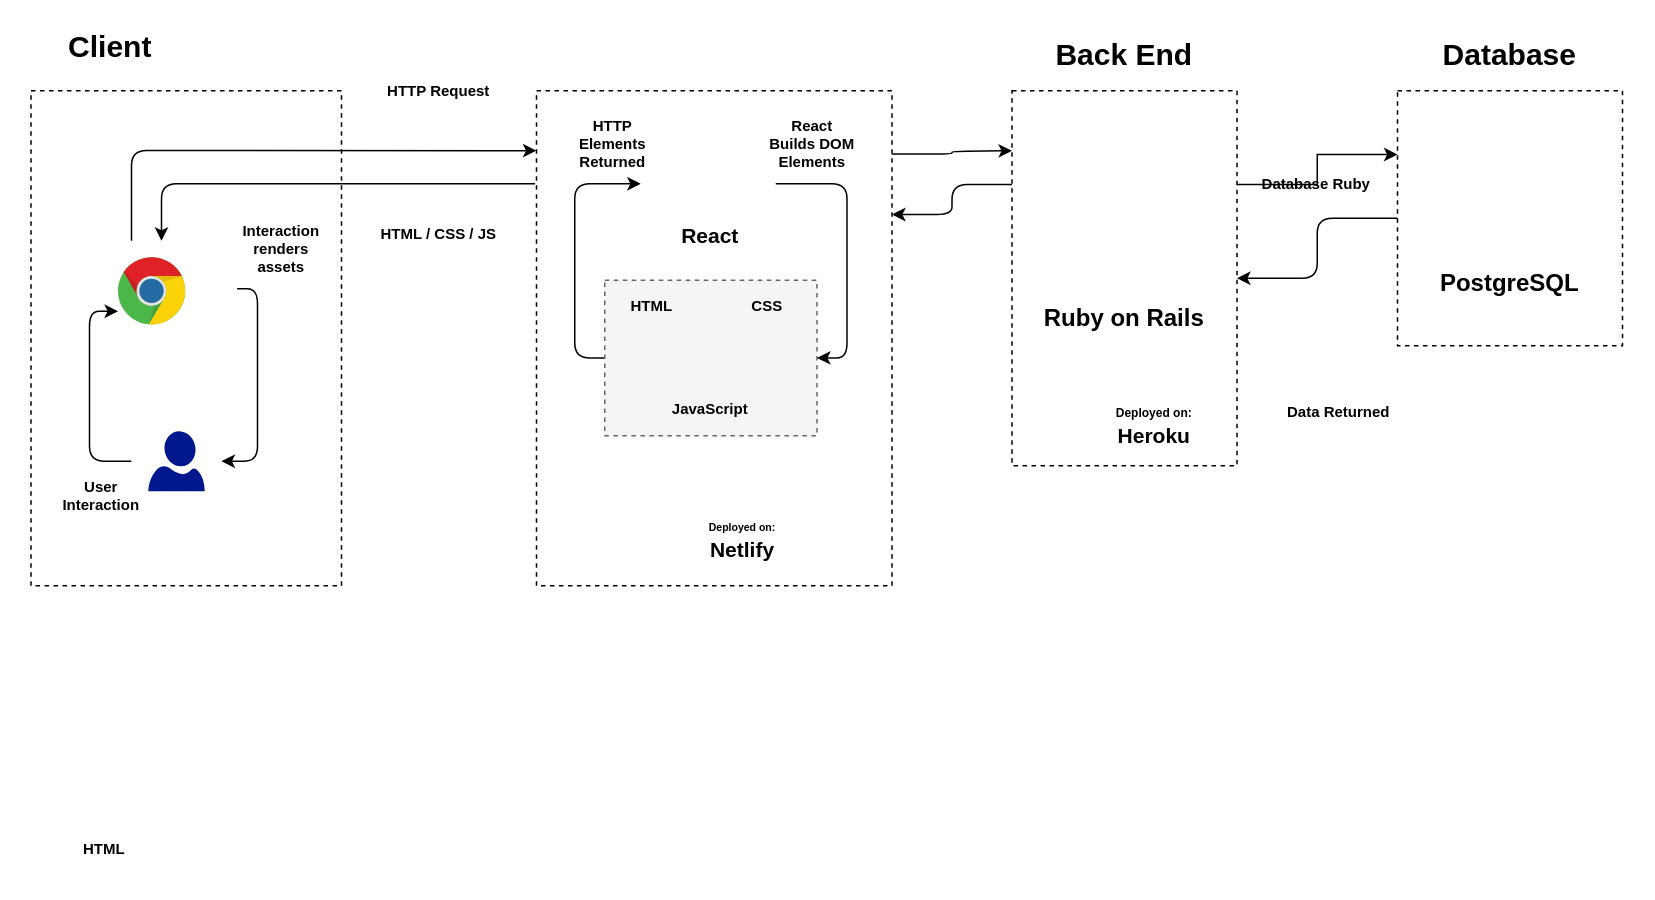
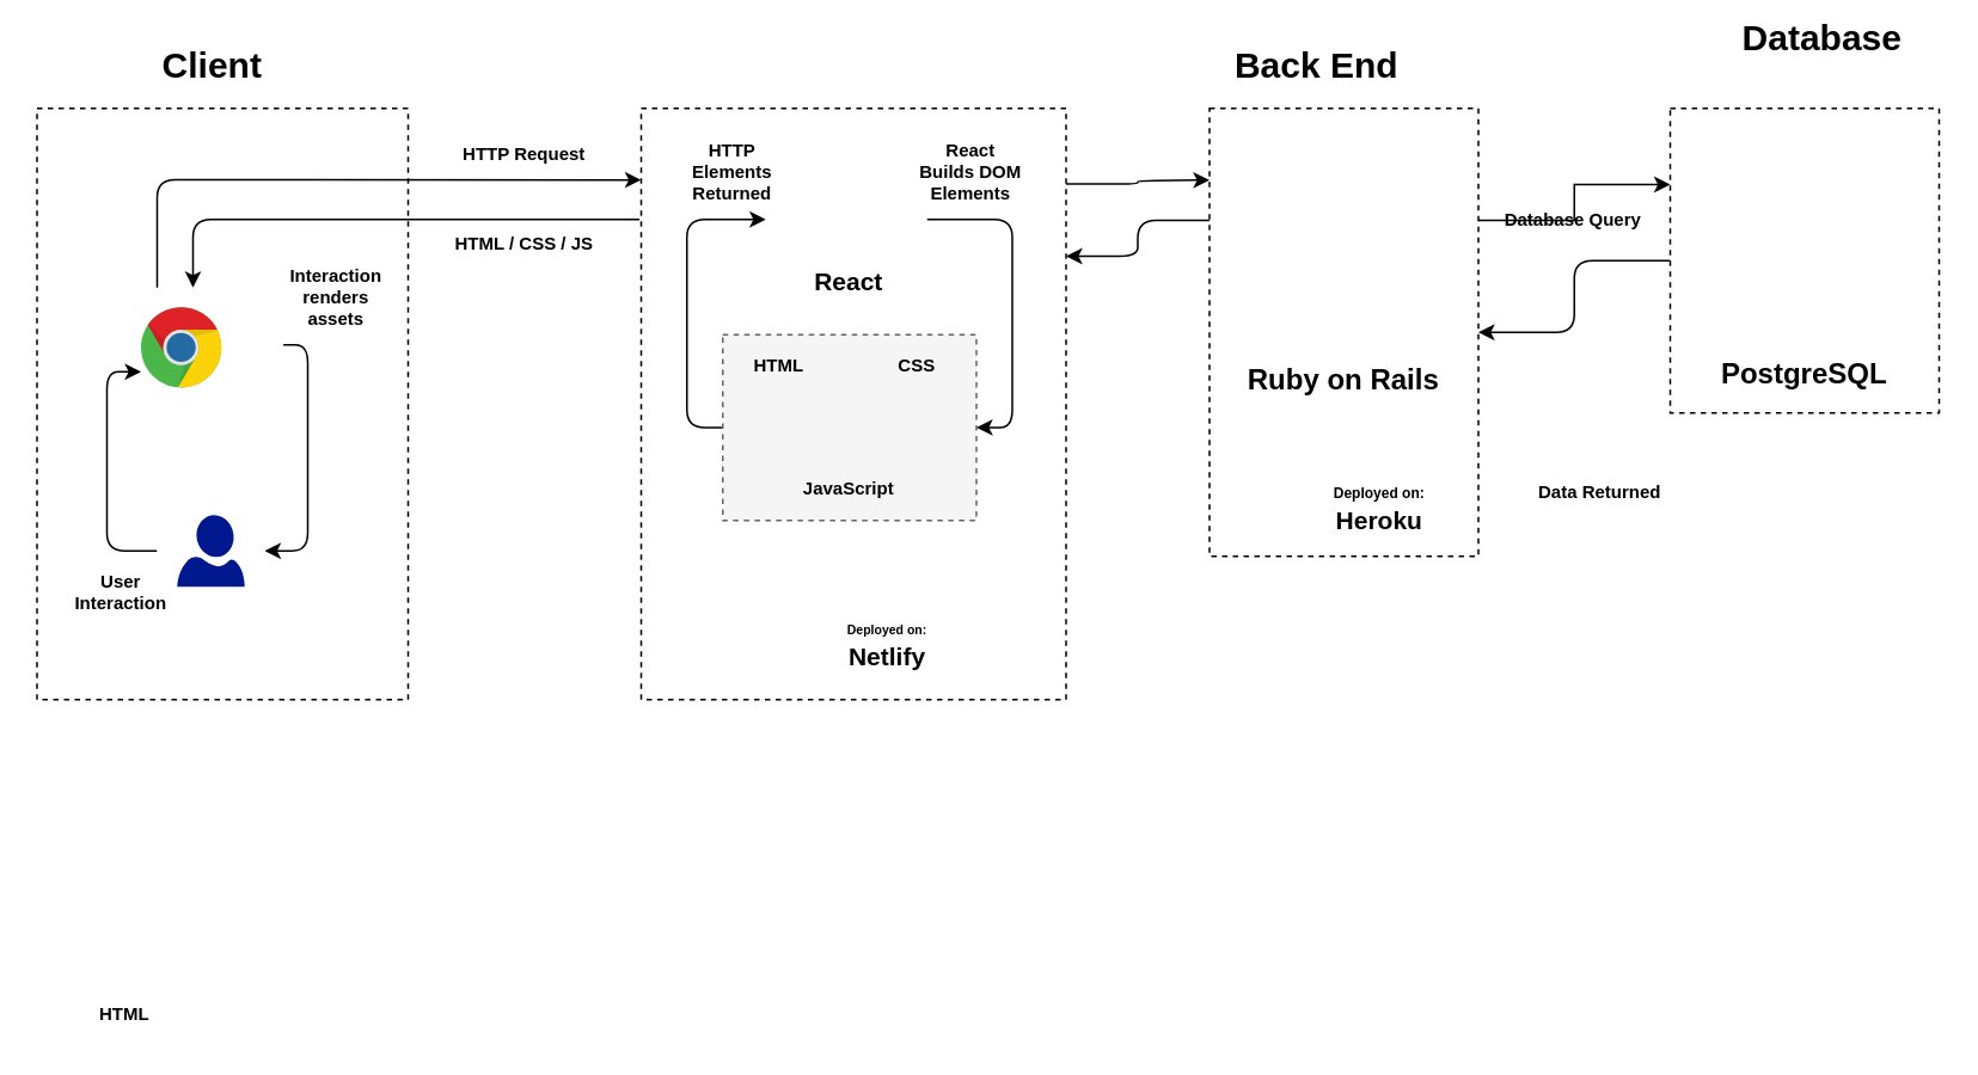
  <mxCell id="0" />
  <mxCell id="1" parent="0" />
  <mxCell id="2" value="" style="rounded=0;whiteSpace=wrap;html=1;dashed=1;" vertex="1" parent="1"><mxGeometry x="20" y="60" width="207" height="330" as="geometry" /></mxCell>
  <mxCell id="3" style="edgeStyle=orthogonalEdgeStyle;rounded=1;orthogonalLoop=1;jettySize=auto;html=1;exitX=0.992;exitY=0.128;exitDx=0;exitDy=0;fontSize=14;fontColor=#7ADBE6;exitPerimeter=0;" edge="1" parent="1" source="5"><mxGeometry relative="1" as="geometry"><mxPoint x="674" y="100" as="targetPoint" /><Array as="points" /></mxGeometry></mxCell>
  <mxCell id="4" style="edgeStyle=orthogonalEdgeStyle;rounded=1;orthogonalLoop=1;jettySize=auto;html=1;exitX=-0.004;exitY=0.188;exitDx=0;exitDy=0;fontSize=14;fontColor=#7ADBE6;exitPerimeter=0;" edge="1" parent="1" source="5"><mxGeometry relative="1" as="geometry"><mxPoint x="107" y="160" as="targetPoint" /><Array as="points"><mxPoint x="107" y="122" /><mxPoint x="107" y="160" /></Array></mxGeometry></mxCell>
  <mxCell id="5" value="" style="rounded=0;whiteSpace=wrap;html=1;dashed=1;" vertex="1" parent="1"><mxGeometry x="357" y="60" width="237" height="330" as="geometry" /></mxCell>
  <mxCell id="6" style="edgeStyle=orthogonalEdgeStyle;rounded=0;orthogonalLoop=1;jettySize=auto;html=1;exitX=1;exitY=0.25;exitDx=0;exitDy=0;entryX=0;entryY=0.25;entryDx=0;entryDy=0;fontSize=16;" edge="1" parent="1" source="8" target="10"><mxGeometry relative="1" as="geometry" /></mxCell>
  <mxCell id="7" style="edgeStyle=orthogonalEdgeStyle;rounded=1;orthogonalLoop=1;jettySize=auto;html=1;exitX=0;exitY=0.25;exitDx=0;exitDy=0;entryX=1;entryY=0.25;entryDx=0;entryDy=0;fontSize=14;fontColor=#7ADBE6;" edge="1" parent="1" source="8" target="5"><mxGeometry relative="1" as="geometry" /></mxCell>
  <mxCell id="8" value="" style="rounded=0;whiteSpace=wrap;html=1;dashed=1;" vertex="1" parent="1"><mxGeometry x="674" y="60" width="150" height="250" as="geometry" /></mxCell>
  <mxCell id="9" style="edgeStyle=orthogonalEdgeStyle;rounded=1;orthogonalLoop=1;jettySize=auto;html=1;exitX=0;exitY=0.5;exitDx=0;exitDy=0;entryX=1;entryY=0.5;entryDx=0;entryDy=0;fontSize=14;fontColor=#7ADBE6;" edge="1" parent="1" source="10" target="8"><mxGeometry relative="1" as="geometry" /></mxCell>
  <mxCell id="10" value="" style="rounded=0;whiteSpace=wrap;html=1;dashed=1;" vertex="1" parent="1"><mxGeometry x="931" y="60" width="150" height="170" as="geometry" /></mxCell>
- <mxCell id="11" value="Client" style="text;html=1;strokeColor=none;fillColor=none;align=center;verticalAlign=middle;whiteSpace=wrap;rounded=0;dashed=1;fontSize=20;fontStyle=1" vertex="1" parent="1"><mxGeometry x="26.7" y="15" width="92" height="30" as="geometry" /></mxCell>
- <mxCell id="12" value="Back&amp;nbsp;End" style="text;html=1;strokeColor=none;fillColor=none;align=center;verticalAlign=middle;whiteSpace=wrap;rounded=0;dashed=1;fontSize=20;fontStyle=1" vertex="1" parent="1"><mxGeometry x="695" y="20" width="108" height="30" as="geometry" /></mxCell>
- <mxCell id="13" value="Database" style="text;html=1;strokeColor=none;fillColor=none;align=center;verticalAlign=middle;whiteSpace=wrap;rounded=0;dashed=1;fontSize=20;fontStyle=1" vertex="1" parent="1"><mxGeometry x="952" y="20" width="108" height="30" as="geometry" /></mxCell>
+ <mxCell id="11" value="Client" style="text;html=1;strokeColor=none;fillColor=none;align=center;verticalAlign=middle;whiteSpace=wrap;rounded=0;dashed=1;fontSize=20;fontStyle=1" vertex="1" parent="1"><mxGeometry x="71.7" y="20" width="92" height="30" as="geometry" /></mxCell>
+ <mxCell id="12" value="Back&amp;nbsp;End" style="text;html=1;strokeColor=none;fillColor=none;align=center;verticalAlign=middle;whiteSpace=wrap;rounded=0;dashed=1;fontSize=20;fontStyle=1" vertex="1" parent="1"><mxGeometry x="680" y="20" width="108" height="30" as="geometry" /></mxCell>
+ <mxCell id="13" value="Database" style="text;html=1;strokeColor=none;fillColor=none;align=center;verticalAlign=middle;whiteSpace=wrap;rounded=0;dashed=1;fontSize=20;fontStyle=1" vertex="1" parent="1"><mxGeometry x="962" y="5" width="108" height="30" as="geometry" /></mxCell>
  <mxCell id="14" value="" style="group" vertex="1" connectable="0" parent="1"><mxGeometry x="78" y="160" width="79.4" height="68" as="geometry" /></mxCell>
  <mxCell id="15" value="" style="shape=image;html=1;verticalAlign=top;verticalLabelPosition=bottom;labelBackgroundColor=#ffffff;imageAspect=0;aspect=fixed;image=https://cdn3.iconfinder.com/data/icons/logos-brands-3/24/logo_brand_brands_logos_safari-128.png;dashed=1;fontSize=16;" vertex="1" parent="14"><mxGeometry x="45.4" y="40" width="28" height="28" as="geometry" /></mxCell>
  <mxCell id="16" value="" style="group" vertex="1" connectable="0" parent="14"><mxGeometry width="79.4" height="56.76" as="geometry" /></mxCell>
  <mxCell id="17" value="" style="dashed=0;outlineConnect=0;html=1;align=center;labelPosition=center;verticalLabelPosition=bottom;verticalAlign=top;shape=mxgraph.weblogos.chrome;fontSize=16;" vertex="1" parent="16"><mxGeometry y="11" width="45.4" height="45.76" as="geometry" /></mxCell>
  <mxCell id="18" value="" style="shape=image;html=1;verticalAlign=top;verticalLabelPosition=bottom;labelBackgroundColor=#ffffff;imageAspect=0;aspect=fixed;image=https://cdn3.iconfinder.com/data/icons/logos-brands-3/24/logo_brand_brands_logos_firefox-128.png;dashed=1;fontSize=16;" vertex="1" parent="16"><mxGeometry x="47.4" width="32" height="32" as="geometry" /></mxCell>
  <mxCell id="19" style="edgeStyle=orthogonalEdgeStyle;rounded=1;orthogonalLoop=1;jettySize=auto;html=1;fontSize=16;exitX=0;exitY=0.5;exitDx=0;exitDy=0;" edge="1" parent="1" source="22" target="17"><mxGeometry relative="1" as="geometry"><mxPoint x="99" y="437" as="sourcePoint" /><Array as="points"><mxPoint x="59" y="307" /><mxPoint x="59" y="207" /></Array></mxGeometry></mxCell>
  <mxCell id="20" style="edgeStyle=orthogonalEdgeStyle;rounded=1;orthogonalLoop=1;jettySize=auto;html=1;exitX=1;exitY=1;exitDx=0;exitDy=0;fontSize=16;entryX=1;entryY=0.5;entryDx=0;entryDy=0;" edge="1" parent="1" source="18" target="22"><mxGeometry relative="1" as="geometry"><Array as="points"><mxPoint x="171" y="192" /><mxPoint x="171" y="307" /></Array></mxGeometry></mxCell>
  <mxCell id="21" value="" style="group;" vertex="1" connectable="0" parent="1"><mxGeometry x="87" y="277" width="60" height="60" as="geometry" /></mxCell>
  <mxCell id="22" value="" style="rounded=0;whiteSpace=wrap;html=1;dashed=1;fontSize=16;strokeColor=none;" vertex="1" parent="21"><mxGeometry width="60" height="60" as="geometry" /></mxCell>
  <mxCell id="23" value="" style="aspect=fixed;pointerEvents=1;shadow=0;dashed=0;html=1;strokeColor=none;labelPosition=center;verticalLabelPosition=bottom;verticalAlign=top;align=center;fillColor=#00188D;shape=mxgraph.azure.user;fontSize=16;" vertex="1" parent="21"><mxGeometry x="11.2" y="10" width="37.6" height="40" as="geometry" /></mxCell>
  <mxCell id="24" value="HTML" style="text;html=1;strokeColor=none;fillColor=none;align=center;verticalAlign=middle;whiteSpace=wrap;rounded=0;dashed=1;fontSize=10;fontStyle=1" vertex="1" parent="1"><mxGeometry x="49" y="552" width="40" height="25.5" as="geometry" /></mxCell>
  <mxCell id="25" value="Data Returned" style="text;html=1;strokeColor=none;fillColor=none;align=center;verticalAlign=middle;whiteSpace=wrap;rounded=0;dashed=1;fontSize=10;fontStyle=1" vertex="1" parent="1"><mxGeometry x="842" y="261.25" width="100" height="25.5" as="geometry" /></mxCell>
  <mxCell id="26" value="" style="group" vertex="1" connectable="0" parent="1"><mxGeometry x="422.5" y="310" width="100" height="60" as="geometry" /></mxCell>
  <mxCell id="27" value="" style="shape=image;html=1;verticalAlign=top;verticalLabelPosition=bottom;labelBackgroundColor=#ffffff;imageAspect=0;aspect=fixed;image=https://cdn4.iconfinder.com/data/icons/logos-brands-5/24/netlify-128.png;dashed=1;strokeColor=#000000;fontSize=14;fontColor=#7ADBE6;" vertex="1" parent="26"><mxGeometry width="50" height="50" as="geometry" /></mxCell>
  <mxCell id="28" value="&lt;font style=&quot;font-size: 7px&quot;&gt;Deployed on:&lt;/font&gt;&lt;br&gt;Netlify" style="text;html=1;strokeColor=none;fillColor=none;align=center;verticalAlign=middle;whiteSpace=wrap;rounded=0;dashed=1;fontSize=14;fontStyle=1" vertex="1" parent="26"><mxGeometry x="43" y="34.5" width="57" height="25.5" as="geometry" /></mxCell>
- <mxCell id="29" value="Database Ruby" style="text;html=1;strokeColor=none;fillColor=none;align=center;verticalAlign=middle;whiteSpace=wrap;rounded=0;dashed=1;fontSize=10;fontStyle=1" vertex="1" parent="1"><mxGeometry x="827" y="109.25" width="100" height="25.5" as="geometry" /></mxCell>
+ <mxCell id="29" value="Database Query" style="text;html=1;strokeColor=none;fillColor=none;align=center;verticalAlign=middle;whiteSpace=wrap;rounded=0;dashed=1;fontSize=10;fontStyle=1" vertex="1" parent="1"><mxGeometry x="827" y="109.25" width="100" height="25.5" as="geometry" /></mxCell>
  <mxCell id="30" value="" style="shape=image;html=1;verticalAlign=top;verticalLabelPosition=bottom;labelBackgroundColor=#ffffff;imageAspect=0;aspect=fixed;image=https://cdn4.iconfinder.com/data/icons/logos-brands-5/24/postgresql-128.png;dashed=1;fontSize=20;" vertex="1" parent="1"><mxGeometry x="966" y="90" width="80" height="80" as="geometry" /></mxCell>
- <mxCell id="31" value="PostgreSQL" style="text;html=1;strokeColor=none;fillColor=none;align=center;verticalAlign=middle;whiteSpace=wrap;rounded=0;dashed=1;fontSize=16;fontStyle=1" vertex="1" parent="1"><mxGeometry x="954" y="173" width="104" height="30" as="geometry" /></mxCell>
+ <mxCell id="31" value="PostgreSQL" style="text;html=1;strokeColor=none;fillColor=none;align=center;verticalAlign=middle;whiteSpace=wrap;rounded=0;dashed=1;fontSize=16;fontStyle=1" vertex="1" parent="1"><mxGeometry x="954" y="193" width="104" height="30" as="geometry" /></mxCell>
  <mxCell id="32" value="" style="group" vertex="1" connectable="0" parent="1"><mxGeometry x="689" y="90" width="120" height="136" as="geometry" /></mxCell>
  <mxCell id="33" value="" style="shape=image;html=1;verticalAlign=top;verticalLabelPosition=bottom;labelBackgroundColor=#ffffff;imageAspect=0;aspect=fixed;image=https://cdn0.iconfinder.com/data/icons/long-shadow-web-icons/512/ruby-128.png;dashed=1;strokeColor=#000000;fontSize=14;fontColor=#7ADBE6;" vertex="1" parent="32"><mxGeometry x="10" width="100" height="100" as="geometry" /></mxCell>
  <mxCell id="34" value="Ruby on Rails" style="text;html=1;strokeColor=none;fillColor=none;align=center;verticalAlign=middle;whiteSpace=wrap;rounded=0;dashed=1;fontSize=16;fontStyle=1" vertex="1" parent="32"><mxGeometry y="106" width="120" height="30" as="geometry" /></mxCell>
  <mxCell id="35" value="" style="group" vertex="1" connectable="0" parent="1"><mxGeometry x="699" y="241" width="100" height="60" as="geometry" /></mxCell>
  <mxCell id="36" value="" style="shape=image;html=1;verticalAlign=top;verticalLabelPosition=bottom;labelBackgroundColor=#ffffff;imageAspect=0;aspect=fixed;image=https://cdn1.iconfinder.com/data/icons/simple-icons/128/heroku-128-black.png;dashed=1;strokeColor=#000000;fontSize=14;fontColor=#7ADBE6;" vertex="1" parent="35"><mxGeometry width="50" height="50" as="geometry" /></mxCell>
  <mxCell id="37" value="&lt;font style=&quot;font-size: 8px&quot;&gt;Deployed on:&lt;/font&gt; Heroku" style="text;html=1;strokeColor=none;fillColor=none;align=center;verticalAlign=middle;whiteSpace=wrap;rounded=0;dashed=1;fontSize=14;fontStyle=1" vertex="1" parent="35"><mxGeometry x="40" y="20" width="60" height="40" as="geometry" /></mxCell>
  <mxCell id="38" style="edgeStyle=orthogonalEdgeStyle;rounded=1;orthogonalLoop=1;jettySize=auto;html=1;exitX=0;exitY=0.5;exitDx=0;exitDy=0;entryX=0;entryY=0.5;entryDx=0;entryDy=0;fontSize=14;fontColor=#7ADBE6;" edge="1" parent="1" source="39" target="49"><mxGeometry relative="1" as="geometry" /></mxCell>
  <mxCell id="39" value="" style="rounded=0;whiteSpace=wrap;html=1;dashed=1;strokeColor=#666666;fontSize=14;fontColor=#333333;fillColor=#f5f5f5;" vertex="1" parent="1"><mxGeometry x="402.5" y="186.25" width="141.5" height="103.75" as="geometry" /></mxCell>
  <mxCell id="40" value="" style="group" vertex="1" connectable="0" parent="1"><mxGeometry x="414" y="190" width="117" height="94.5" as="geometry" /></mxCell>
  <mxCell id="41" value="HTML" style="text;html=1;strokeColor=none;fillColor=none;align=center;verticalAlign=middle;whiteSpace=wrap;rounded=0;dashed=1;fontSize=10;fontStyle=1" vertex="1" parent="40"><mxGeometry width="40" height="25.5" as="geometry" /></mxCell>
  <mxCell id="42" value="CSS" style="text;html=1;strokeColor=none;fillColor=none;align=center;verticalAlign=middle;whiteSpace=wrap;rounded=0;dashed=1;fontSize=10;fontStyle=1" vertex="1" parent="40"><mxGeometry x="77" width="40" height="25.5" as="geometry" /></mxCell>
  <mxCell id="43" value="JavaScript" style="text;html=1;strokeColor=none;fillColor=none;align=center;verticalAlign=middle;whiteSpace=wrap;rounded=0;dashed=1;fontSize=10;fontStyle=1" vertex="1" parent="40"><mxGeometry x="27" y="69" width="64" height="25.5" as="geometry" /></mxCell>
  <mxCell id="44" value="" style="group" vertex="1" connectable="0" parent="40"><mxGeometry x="3" y="23.5" width="112" height="55.5" as="geometry" /></mxCell>
  <mxCell id="45" value="" style="shape=image;html=1;verticalAlign=top;verticalLabelPosition=bottom;labelBackgroundColor=#ffffff;imageAspect=0;aspect=fixed;image=https://cdn2.iconfinder.com/data/icons/designer-skills/128/code-programming-javascript-software-develop-command-language-128.png;dashed=1;strokeColor=#000000;fontSize=16;" vertex="1" parent="44"><mxGeometry x="35" y="13.5" width="42" height="42" as="geometry" /></mxCell>
  <mxCell id="46" value="" style="shape=image;html=1;verticalAlign=top;verticalLabelPosition=bottom;labelBackgroundColor=#ffffff;imageAspect=0;aspect=fixed;image=https://cdn1.iconfinder.com/data/icons/logotypes/32/badge-css-3-128.png;dashed=1;strokeColor=#000000;fontSize=16;" vertex="1" parent="44"><mxGeometry x="77" width="35" height="35" as="geometry" /></mxCell>
  <mxCell id="47" value="" style="shape=image;html=1;verticalAlign=top;verticalLabelPosition=bottom;labelBackgroundColor=#ffffff;imageAspect=0;aspect=fixed;image=https://cdn1.iconfinder.com/data/icons/logotypes/32/badge-html-5-128.png;dashed=1;strokeColor=#000000;fontSize=16;" vertex="1" parent="44"><mxGeometry width="35" height="35" as="geometry" /></mxCell>
  <mxCell id="48" value="" style="group" vertex="1" connectable="0" parent="1"><mxGeometry x="426.5" y="77" width="90" height="93" as="geometry" /></mxCell>
  <mxCell id="49" value="" style="rounded=0;whiteSpace=wrap;html=1;dashed=1;fontSize=14;fontColor=#7ADBE6;strokeColor=none;" vertex="1" parent="48"><mxGeometry width="90" height="90" as="geometry" /></mxCell>
  <mxCell id="50" value="" style="group" vertex="1" connectable="0" parent="48"><mxGeometry x="14" y="3.5" width="64" height="89.5" as="geometry" /></mxCell>
  <mxCell id="51" value="" style="shape=image;html=1;verticalAlign=top;verticalLabelPosition=bottom;labelBackgroundColor=#ffffff;imageAspect=0;aspect=fixed;image=https://cdn4.iconfinder.com/data/icons/logos-3/600/React.js_logo-128.png;dashed=1;strokeColor=#000000;fontSize=16;" vertex="1" parent="50"><mxGeometry width="64" height="64" as="geometry" /></mxCell>
  <mxCell id="52" value="React" style="text;html=1;strokeColor=none;fillColor=none;align=center;verticalAlign=middle;whiteSpace=wrap;rounded=0;dashed=1;fontSize=14;fontStyle=1" vertex="1" parent="50"><mxGeometry x="8" y="64" width="48" height="25.5" as="geometry" /></mxCell>
  <mxCell id="53" style="edgeStyle=orthogonalEdgeStyle;rounded=1;orthogonalLoop=1;jettySize=auto;html=1;exitX=1;exitY=0.5;exitDx=0;exitDy=0;entryX=1;entryY=0.5;entryDx=0;entryDy=0;fontSize=14;fontColor=#7ADBE6;" edge="1" parent="1" source="49" target="39"><mxGeometry relative="1" as="geometry" /></mxCell>
  <mxCell id="54" value="User Interaction" style="text;html=1;strokeColor=none;fillColor=none;align=center;verticalAlign=middle;whiteSpace=wrap;rounded=0;dashed=1;fontSize=10;fontStyle=1" vertex="1" parent="1"><mxGeometry x="37" y="310" width="60" height="40" as="geometry" /></mxCell>
  <mxCell id="55" value="Interaction renders assets" style="text;html=1;strokeColor=none;fillColor=none;align=center;verticalAlign=middle;whiteSpace=wrap;rounded=0;dashed=1;fontSize=10;fontStyle=1" vertex="1" parent="1"><mxGeometry x="157.4" y="140" width="60" height="50" as="geometry" /></mxCell>
  <mxCell id="56" style="edgeStyle=orthogonalEdgeStyle;rounded=1;orthogonalLoop=1;jettySize=auto;html=1;entryX=0;entryY=0.121;entryDx=0;entryDy=0;entryPerimeter=0;fontSize=14;fontColor=#7ADBE6;" edge="1" parent="1" target="5"><mxGeometry relative="1" as="geometry"><mxPoint x="87" y="160" as="sourcePoint" /><Array as="points"><mxPoint x="87" y="160" /><mxPoint x="87" y="100" /></Array></mxGeometry></mxCell>
- <mxCell id="57" value="HTTP Request" style="text;html=1;strokeColor=none;fillColor=none;align=center;verticalAlign=middle;whiteSpace=wrap;rounded=0;dashed=1;fontSize=10;fontStyle=1" vertex="1" parent="1"><mxGeometry x="247" y="45" width="90" height="30" as="geometry" /></mxCell>
- <mxCell id="58" value="HTML / CSS / JS" style="text;html=1;strokeColor=none;fillColor=none;align=center;verticalAlign=middle;whiteSpace=wrap;rounded=0;dashed=1;fontSize=10;fontStyle=1" vertex="1" parent="1"><mxGeometry x="247" y="140" width="90" height="30" as="geometry" /></mxCell>
+ <mxCell id="57" value="HTTP Request" style="text;html=1;strokeColor=none;fillColor=none;align=center;verticalAlign=middle;whiteSpace=wrap;rounded=0;dashed=1;fontSize=10;fontStyle=1" vertex="1" parent="1"><mxGeometry x="247" y="70" width="90" height="30" as="geometry" /></mxCell>
+ <mxCell id="58" value="HTML / CSS / JS" style="text;html=1;strokeColor=none;fillColor=none;align=center;verticalAlign=middle;whiteSpace=wrap;rounded=0;dashed=1;fontSize=10;fontStyle=1" vertex="1" parent="1"><mxGeometry x="247" y="120" width="90" height="30" as="geometry" /></mxCell>
  <mxCell id="59" value="React Builds DOM Elements" style="text;html=1;strokeColor=none;fillColor=none;align=center;verticalAlign=middle;whiteSpace=wrap;rounded=0;dashed=1;fontSize=10;fontStyle=1" vertex="1" parent="1"><mxGeometry x="511" y="70" width="60" height="50" as="geometry" /></mxCell>
  <mxCell id="60" value="HTTP Elements Returned" style="text;html=1;strokeColor=none;fillColor=none;align=center;verticalAlign=middle;whiteSpace=wrap;rounded=0;dashed=1;fontSize=10;fontStyle=1" vertex="1" parent="1"><mxGeometry x="378" y="70" width="60" height="50" as="geometry" /></mxCell>
